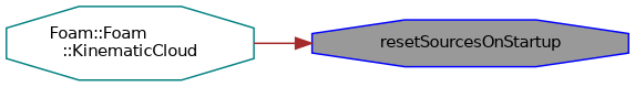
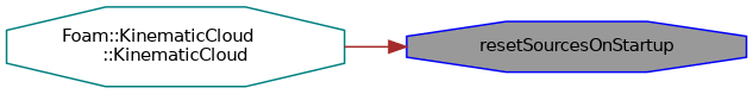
  digraph {
    rankdir=RL
    node [fontname=Helvetica fontsize=10 shape=octagon style=filled]
    n1 [color=blue fillcolor=grey60 fontcolor=black height=0.2 label=resetSourcesOnStartup width=0.4]
-   n2 [color=teal fillcolor=white height=0.2 label="Foam::Foam\l::KinematicCloud" width=0.4]
+   n2 [color=teal fillcolor=white height=0.2 label="Foam::KinematicCloud\l::KinematicCloud" width=0.4]
    n1 -> n2 [color=brown dir=back fontname=Helvetica fontsize=10 labelfontname=Helvetica labelfontsize=10 style=solid]
  }
